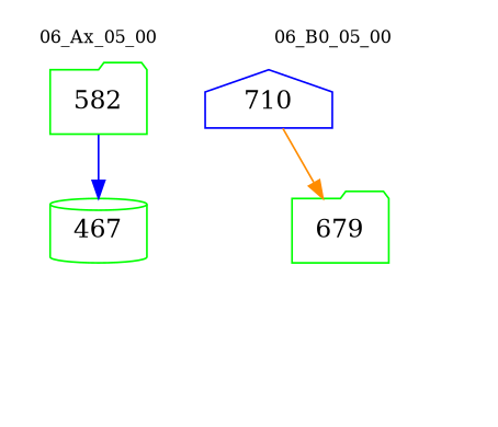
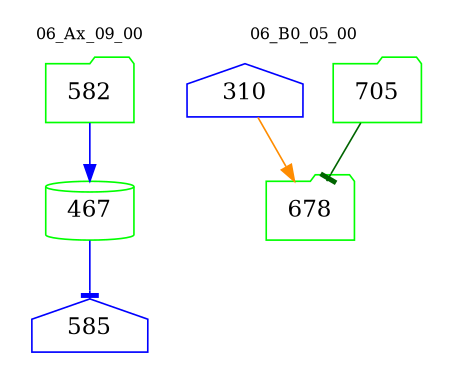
  digraph {
    node [color=green shape=folder]
    edge [arrowhead=normal color=blue]
    n1 [label=582]
    n2 [label=467 shape=cylinder]
-   n5 [label=679]
-   n6 [color=blue label=710 shape=house]
+   n3 [color=blue label=585 shape=house]
+   n4 [label=705]
+   n5 [label=678]
+   n6 [color=blue label=310 shape=house]
    subgraph cluster_1 {
      color=white
      fontsize=10
-     label="06_Ax_05_00"
+     label="06_Ax_09_00"
      n1
      n2
+     n3
    }
    subgraph cluster_2 {
      color=white
      fontsize=10
      label="06_B0_05_00"
+     n4
      n5
      n6
    }
    n1 -> n2
+   n2 -> n3 [arrowhead=tee]
+   n4 -> n5 [arrowhead=tee color=darkgreen]
    n6 -> n5 [color=darkorange]
  }
